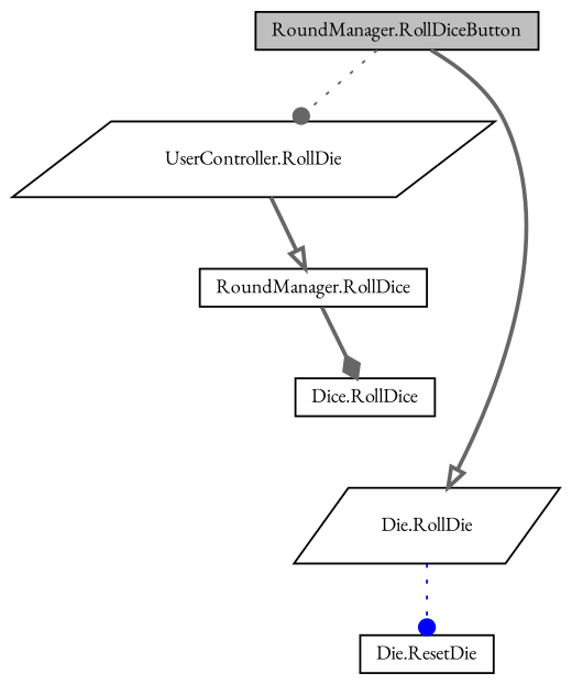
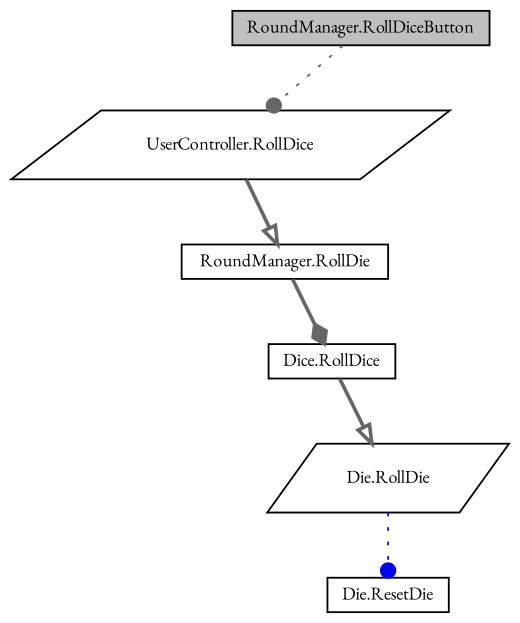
  digraph {
    fontname="EB Garamond"
    rankdir=TB
    node [color=black fillcolor=white fontname="EB Garamond" fontsize=10 shape=box style=filled]
    edge [arrowhead=dot color=gray40 fontname="EB Garamond" fontsize=10 labelfontname=Helvetica labelfontsize=10 style=bold]
    n1 [fillcolor=grey75 fontcolor=black height=0.2 label="RoundManager.RollDiceButton" width=0.4]
-   n2 [height=0.2 label="UserController.RollDie" shape=parallelogram width=0.4]
-   n3 [height=0.2 label="RoundManager.RollDice" width=0.4]
+   n2 [height=0.2 label="UserController.RollDice" shape=parallelogram width=0.4]
+   n3 [height=0.2 label="RoundManager.RollDie" width=0.4]
    n4 [height=0.2 label="Dice.RollDice" width=0.4]
    n5 [height=0.2 label="Die.RollDie" shape=parallelogram width=0.4]
    n6 [height=0.2 label="Die.ResetDie" width=0.4]
    n1 -> n2 [style=dotted]
    n2 -> n3 [arrowhead=onormal]
    n3 -> n4 [arrowhead=diamond]
-   n1 -> n5 [arrowhead=onormal]
+   n4 -> n5 [arrowhead=onormal]
    n5 -> n6 [color=blue style=dotted]
  }
